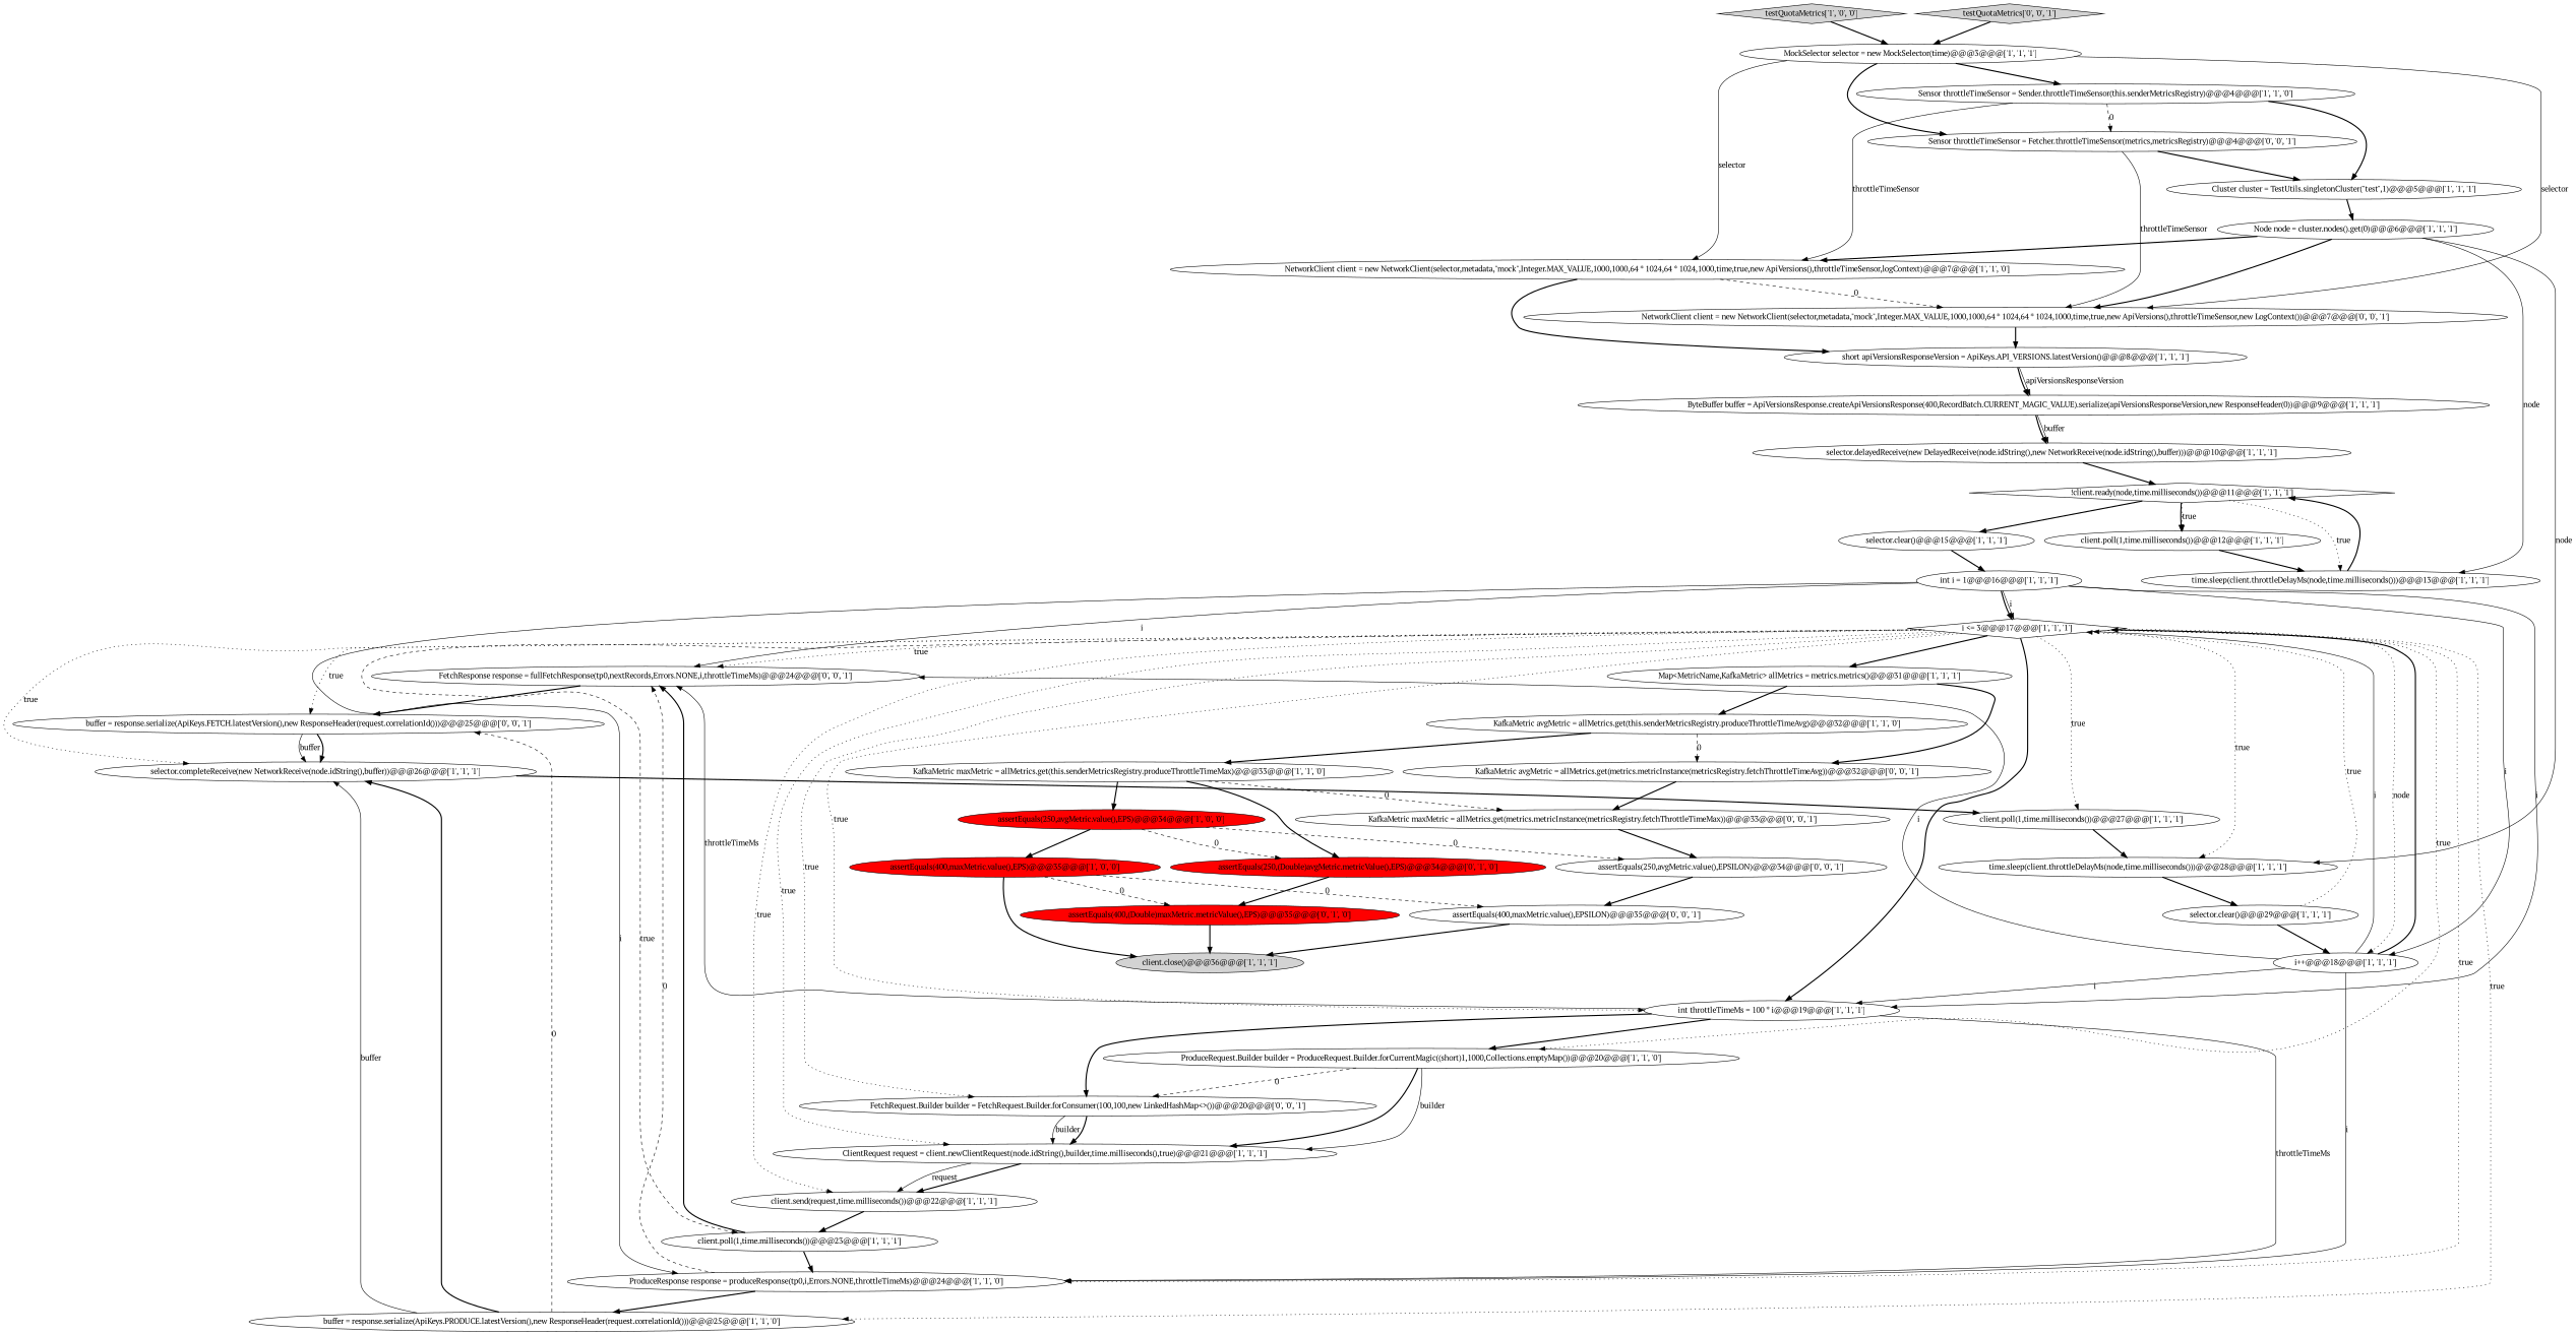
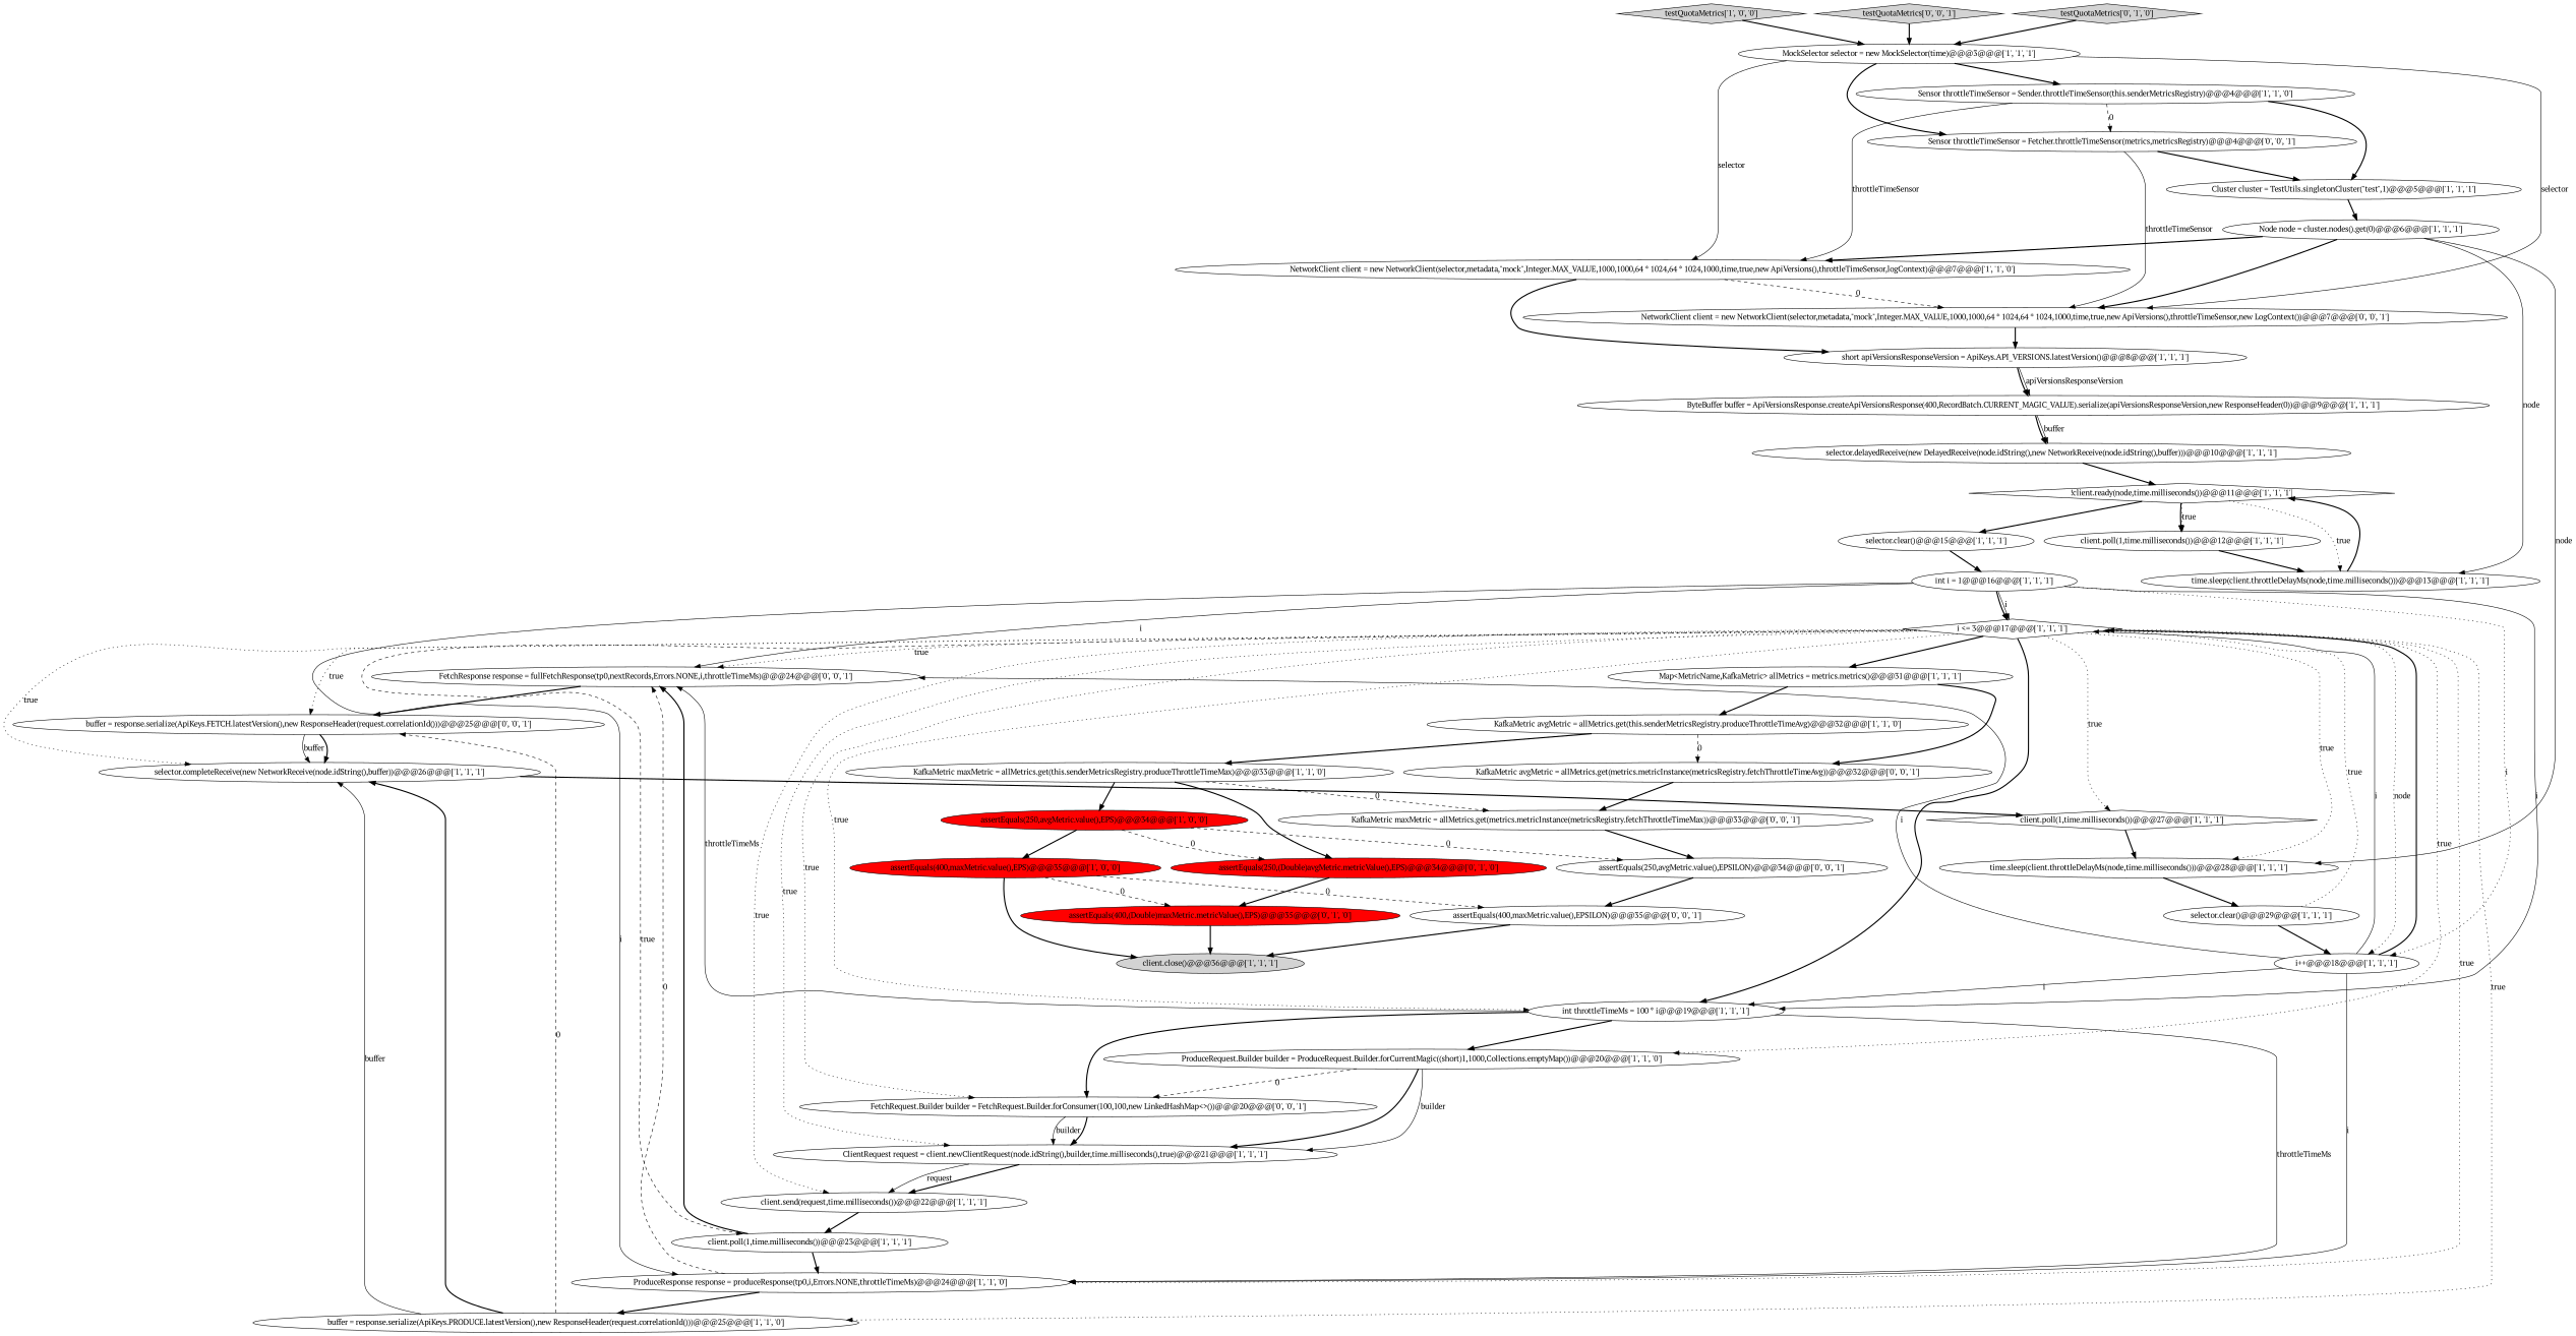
  digraph {
    fontname="PT Serif"
    node [fillcolor=white fontname="PT Serif" shape=ellipse style=filled]
    edge [fontname="PT Serif" style=bold]
    n1 [label="int i = 1@@@16@@@['1', '1', '1']"]
    n2 [label="i <= 3@@@17@@@['1', '1', '1']" shape=diamond]
    n3 [label="FetchResponse response = fullFetchResponse(tp0,nextRecords,Errors.NONE,i,throttleTimeMs)@@@24@@@['0', '0', '1']"]
    n4 [label="i++@@@18@@@['1', '1', '1']"]
    n5 [label="int throttleTimeMs = 100 * i@@@19@@@['1', '1', '1']"]
    n6 [label="ProduceResponse response = produceResponse(tp0,i,Errors.NONE,throttleTimeMs)@@@24@@@['1', '1', '0']"]
-   n7 [label="client.poll(1,time.milliseconds())@@@27@@@['1', '1', '1']"]
+   n7 [label="client.poll(1,time.milliseconds())@@@27@@@['1', '1', '1']" shape=diamond]
    n8 [label="time.sleep(client.throttleDelayMs(node,time.milliseconds()))@@@28@@@['1', '1', '1']"]
    n9 [label="ProduceRequest.Builder builder = ProduceRequest.Builder.forCurrentMagic((short)1,1000,Collections.emptyMap())@@@20@@@['1', '1', '0']"]
    n10 [label="ClientRequest request = client.newClientRequest(node.idString(),builder,time.milliseconds(),true)@@@21@@@['1', '1', '1']"]
    n11 [label="Map<MetricName,KafkaMetric> allMetrics = metrics.metrics()@@@31@@@['1', '1', '1']"]
    n12 [label="buffer = response.serialize(ApiKeys.PRODUCE.latestVersion(),new ResponseHeader(request.correlationId()))@@@25@@@['1', '1', '0']"]
    n13 [label="client.poll(1,time.milliseconds())@@@23@@@['1', '1', '1']"]
    n14 [label="client.send(request,time.milliseconds())@@@22@@@['1', '1', '1']"]
    n15 [label="FetchRequest.Builder builder = FetchRequest.Builder.forConsumer(100,100,new LinkedHashMap<>())@@@20@@@['0', '0', '1']"]
    n16 [label="selector.completeReceive(new NetworkReceive(node.idString(),buffer))@@@26@@@['1', '1', '1']"]
    n17 [label="buffer = response.serialize(ApiKeys.FETCH.latestVersion(),new ResponseHeader(request.correlationId()))@@@25@@@['0', '0', '1']"]
    n18 [label="selector.clear()@@@29@@@['1', '1', '1']"]
    n19 [label="KafkaMetric avgMetric = allMetrics.get(metrics.metricInstance(metricsRegistry.fetchThrottleTimeAvg))@@@32@@@['0', '0', '1']"]
    n20 [label="KafkaMetric avgMetric = allMetrics.get(this.senderMetricsRegistry.produceThrottleTimeAvg)@@@32@@@['1', '1', '0']"]
    n21 [label="short apiVersionsResponseVersion = ApiKeys.API_VERSIONS.latestVersion()@@@8@@@['1', '1', '1']"]
    n22 [label="ByteBuffer buffer = ApiVersionsResponse.createApiVersionsResponse(400,RecordBatch.CURRENT_MAGIC_VALUE).serialize(apiVersionsResponseVersion,new ResponseHeader(0))@@@9@@@['1', '1', '1']"]
    n23 [label="selector.delayedReceive(new DelayedReceive(node.idString(),new NetworkReceive(node.idString(),buffer)))@@@10@@@['1', '1', '1']"]
    n24 [label="assertEquals(250,avgMetric.value(),EPSILON)@@@34@@@['0', '0', '1']"]
    n25 [label="assertEquals(400,maxMetric.value(),EPSILON)@@@35@@@['0', '0', '1']"]
    n26 [fillcolor=lightgray label="client.close()@@@36@@@['1', '1', '1']"]
    n27 [label="MockSelector selector = new MockSelector(time)@@@3@@@['1', '1', '1']"]
    n28 [label="NetworkClient client = new NetworkClient(selector,metadata,\"mock\",Integer.MAX_VALUE,1000,1000,64 * 1024,64 * 1024,1000,time,true,new ApiVersions(),throttleTimeSensor,logContext)@@@7@@@['1', '1', '0']"]
    n29 [label="Sensor throttleTimeSensor = Sender.throttleTimeSensor(this.senderMetricsRegistry)@@@4@@@['1', '1', '0']"]
    n30 [label="Sensor throttleTimeSensor = Fetcher.throttleTimeSensor(metrics,metricsRegistry)@@@4@@@['0', '0', '1']"]
    n31 [label="NetworkClient client = new NetworkClient(selector,metadata,\"mock\",Integer.MAX_VALUE,1000,1000,64 * 1024,64 * 1024,1000,time,true,new ApiVersions(),throttleTimeSensor,new LogContext())@@@7@@@['0', '0', '1']"]
    n32 [label="Cluster cluster = TestUtils.singletonCluster(\"test\",1)@@@5@@@['1', '1', '1']"]
    n33 [fillcolor=lightgray label="testQuotaMetrics['1', '0', '0']" shape=diamond]
    n34 [label="KafkaMetric maxMetric = allMetrics.get(metrics.metricInstance(metricsRegistry.fetchThrottleTimeMax))@@@33@@@['0', '0', '1']"]
    n35 [label="time.sleep(client.throttleDelayMs(node,time.milliseconds()))@@@13@@@['1', '1', '1']"]
    n36 [label="!client.ready(node,time.milliseconds())@@@11@@@['1', '1', '1']" shape=diamond]
    n37 [label="client.poll(1,time.milliseconds())@@@12@@@['1', '1', '1']"]
    n38 [label="selector.clear()@@@15@@@['1', '1', '1']"]
    n39 [fillcolor=red label="assertEquals(400,(Double)maxMetric.metricValue(),EPS)@@@35@@@['0', '1', '0']"]
    n40 [label="KafkaMetric maxMetric = allMetrics.get(this.senderMetricsRegistry.produceThrottleTimeMax)@@@33@@@['1', '1', '0']"]
    n41 [fillcolor=red label="assertEquals(250,(Double)avgMetric.metricValue(),EPS)@@@34@@@['0', '1', '0']"]
    n42 [fillcolor=red label="assertEquals(250,avgMetric.value(),EPS)@@@34@@@['1', '0', '0']"]
    n43 [fillcolor=red label="assertEquals(400,maxMetric.value(),EPS)@@@35@@@['1', '0', '0']"]
    n44 [label="Node node = cluster.nodes().get(0)@@@6@@@['1', '1', '1']"]
    n45 [fillcolor=lightgray label="testQuotaMetrics['0', '0', '1']" shape=diamond]
+   n46 [fillcolor=lightgray label="testQuotaMetrics['0', '1', '0']" shape=diamond]
    n1 -> n2
    n1 -> n2 [label=i style=solid]
    n1 -> n3 [label=i style=solid]
-   n1 -> n4 [label=i style=solid]
+   n1 -> n4 [label=i style=dotted]
    n1 -> n5 [label=i style=solid]
    n1 -> n6 [label=i style=solid]
    n2 -> n3 [label=true style=dotted]
    n2 -> n4 [label="node" style=dotted]
    n2 -> n5 [label=true style=dotted]
    n2 -> n5
    n2 -> n6 [label=true style=dotted]
    n2 -> n7 [label=true style=dotted]
    n2 -> n8 [label=true style=dotted]
    n2 -> n9 [label=true style=dotted]
    n2 -> n10 [label=true style=dotted]
    n2 -> n11
    n2 -> n12 [label=true style=dotted]
    n2 -> n13 [label=true style=dashed]
    n2 -> n14 [label=true style=dotted]
    n2 -> n15 [label=true style=dotted]
    n2 -> n16 [label=true style=dotted]
    n2 -> n17 [label=true style=dotted]
    n3 -> n17
    n4 -> n2
    n4 -> n2 [label=i style=solid]
    n4 -> n3 [label=i style=solid]
    n4 -> n5 [label=i style=solid]
    n4 -> n6 [label=i style=solid]
    n5 -> n3 [label=throttleTimeMs style=solid]
    n5 -> n6 [label=throttleTimeMs style=solid]
    n5 -> n9
    n5 -> n15
    n6 -> n3 [label=0 style=dashed]
    n6 -> n12
    n7 -> n8
    n8 -> n18
    n9 -> n10 [label=builder style=solid]
    n9 -> n10
    n9 -> n15 [label=0 style=dashed]
    n10 -> n14
    n10 -> n14 [label=request style=solid]
    n11 -> n19
    n11 -> n20
    n12 -> n16 [label=buffer style=solid]
    n12 -> n16
    n12 -> n17 [label=0 style=dashed]
    n13 -> n3
    n13 -> n6
    n14 -> n13
    n15 -> n10 [label=builder style=solid]
    n15 -> n10
    n16 -> n7
    n17 -> n16
    n17 -> n16 [label=buffer style=solid]
    n18 -> n2 [label=true style=dotted]
    n18 -> n4
    n19 -> n34
    n20 -> n19 [label=0 style=dashed]
    n20 -> n40
    n21 -> n22
    n21 -> n22 [label=apiVersionsResponseVersion style=solid]
    n22 -> n23
    n22 -> n23 [label=buffer style=solid]
    n23 -> n36
    n24 -> n25
    n25 -> n26
    n27 -> n28 [label=selector style=solid]
    n27 -> n29
    n27 -> n30
    n27 -> n31 [label=selector style=solid]
    n28 -> n21
    n28 -> n31 [label=0 style=dashed]
    n29 -> n28 [label=throttleTimeSensor style=solid]
    n29 -> n30 [label=0 style=dashed]
    n29 -> n32
    n30 -> n31 [label=throttleTimeSensor style=solid]
    n30 -> n32
    n31 -> n21
    n32 -> n44
    n33 -> n27
    n34 -> n24
    n35 -> n36
    n36 -> n35 [label=true style=dotted]
    n36 -> n37
    n36 -> n37 [label=true style=dotted]
    n36 -> n38
    n37 -> n35
    n38 -> n1
    n39 -> n26
    n40 -> n34 [label=0 style=dashed]
    n40 -> n41
    n40 -> n42
    n41 -> n39
    n42 -> n24 [label=0 style=dashed]
    n42 -> n41 [label=0 style=dashed]
    n42 -> n43
    n43 -> n25 [label=0 style=dashed]
    n43 -> n26
    n43 -> n39 [label=0 style=dashed]
    n44 -> n8 [label="node" style=solid]
    n44 -> n28
    n44 -> n31
    n44 -> n35 [label="node" style=solid]
    n45 -> n27
+   n46 -> n27
  }
